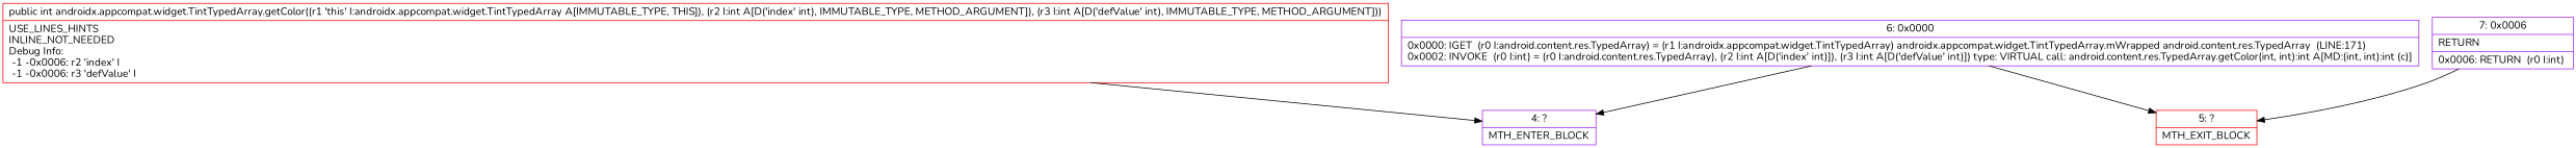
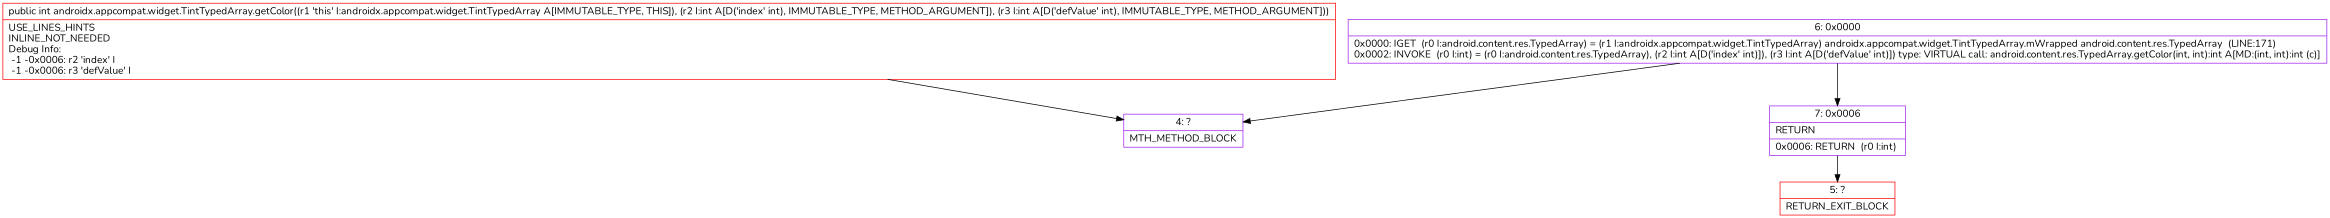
  digraph {
    fontname=Nunito
    node [color=purple fontname=Nunito shape=record]
    edge [fontname=Nunito style=solid]
-   n1 [label="{4\:\ ?|MTH_ENTER_BLOCK\l}"]
+   n1 [label="{4\:\ ?|MTH_METHOD_BLOCK\l}"]
    n2 [label="{6\:\ 0x0000|0x0000: IGET  (r0 I:android.content.res.TypedArray) = (r1 I:androidx.appcompat.widget.TintTypedArray) androidx.appcompat.widget.TintTypedArray.mWrapped android.content.res.TypedArray  (LINE:171)\l0x0002: INVOKE  (r0 I:int) = (r0 I:android.content.res.TypedArray), (r2 I:int A[D('index' int)]), (r3 I:int A[D('defValue' int)]) type: VIRTUAL call: android.content.res.TypedArray.getColor(int, int):int A[MD:(int, int):int (c)]\l}"]
    n3 [label="{7\:\ 0x0006|RETURN\l|0x0006: RETURN  (r0 I:int) \l}"]
-   n4 [color=red label="{5\:\ ?|MTH_EXIT_BLOCK\l}"]
+   n4 [color=red label="{5\:\ ?|RETURN_EXIT_BLOCK\l}"]
    n5 [color=red label="{public int androidx.appcompat.widget.TintTypedArray.getColor((r1 'this' I:androidx.appcompat.widget.TintTypedArray A[IMMUTABLE_TYPE, THIS]), (r2 I:int A[D('index' int), IMMUTABLE_TYPE, METHOD_ARGUMENT]), (r3 I:int A[D('defValue' int), IMMUTABLE_TYPE, METHOD_ARGUMENT]))  | USE_LINES_HINTS\lINLINE_NOT_NEEDED\lDebug Info:\l  \-1 \-0x0006: r2 'index' I\l  \-1 \-0x0006: r3 'defValue' I\l}"]
    n2 -> n1
-   n2 -> n4
+   n2 -> n3
    n3 -> n4
    n5 -> n1
  }
